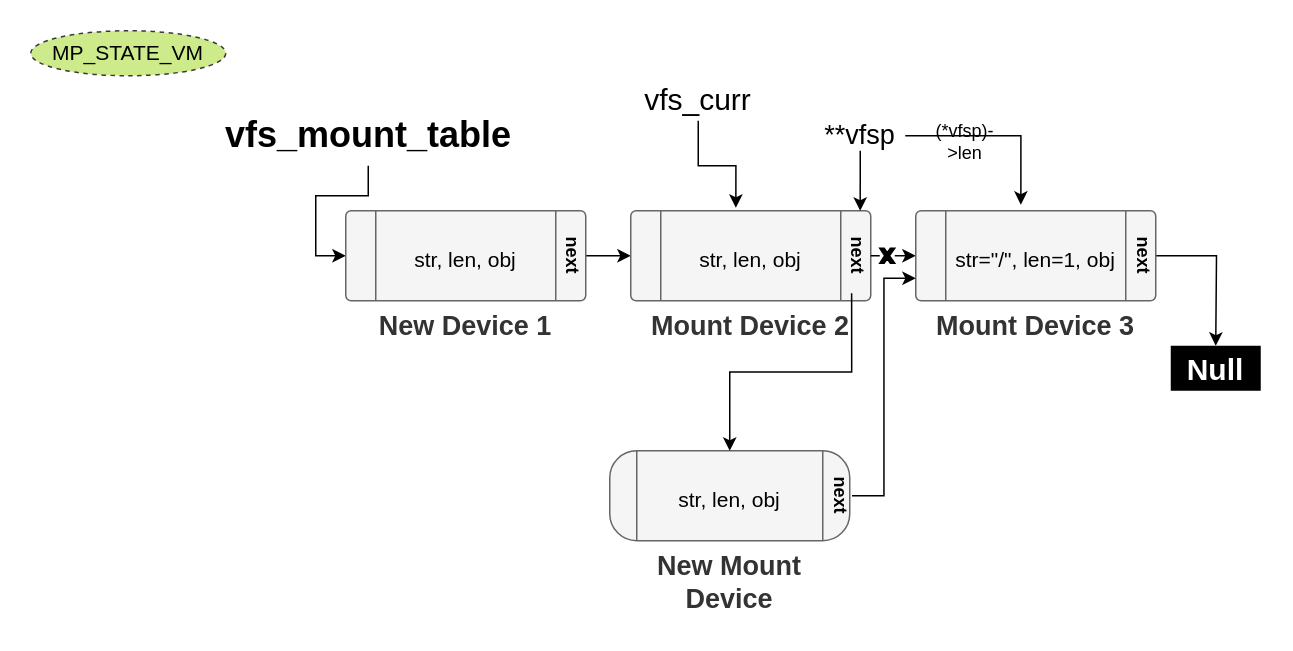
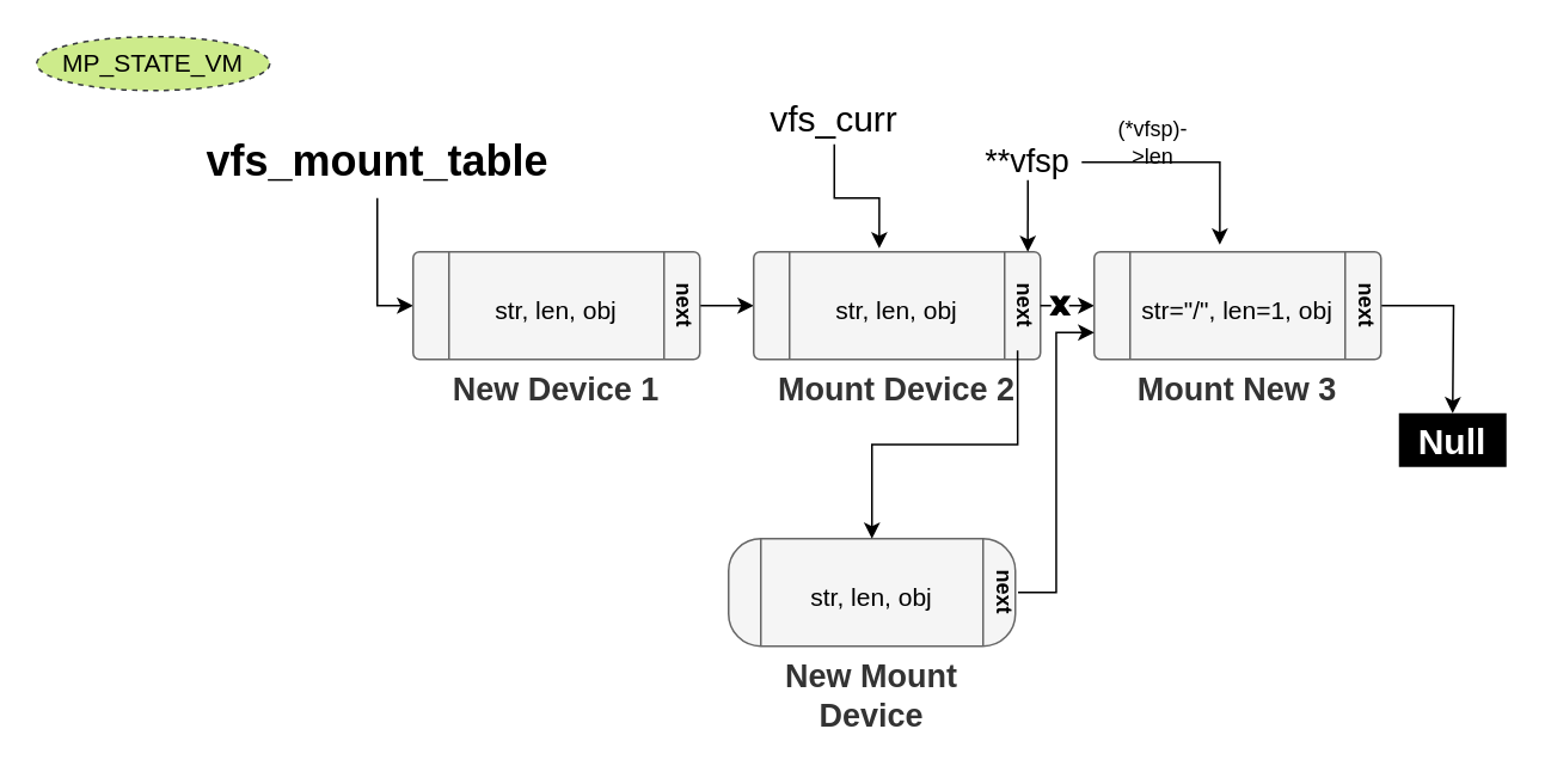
  <mxCell id="0" />
  <mxCell id="1" parent="0" />
  <mxCell id="2" style="edgeStyle=orthogonalEdgeStyle;rounded=0;orthogonalLoop=1;jettySize=auto;html=1;entryX=0;entryY=0.5;entryDx=0;entryDy=0;" parent="1" source="3" target="5" edge="1"><mxGeometry relative="1" as="geometry" /></mxCell>
- <mxCell id="3" value="&lt;h1&gt;vfs_mount_table&lt;/h1&gt;&lt;p&gt;&lt;br&gt;&lt;/p&gt;" style="text;html=1;strokeColor=none;fillColor=none;spacing=5;spacingTop=-20;whiteSpace=wrap;overflow=hidden;rounded=0;" parent="1" vertex="1"><mxGeometry x="145" y="70" width="200" height="40" as="geometry" /></mxCell>
+ <mxCell id="3" value="&lt;h1&gt;vfs_mount_table&lt;/h1&gt;&lt;p&gt;&lt;br&gt;&lt;/p&gt;" style="text;html=1;strokeColor=none;fillColor=none;spacing=5;spacingTop=-20;whiteSpace=wrap;overflow=hidden;rounded=0;" parent="1" vertex="1"><mxGeometry x="110" y="70" width="200" height="40" as="geometry" /></mxCell>
  <mxCell id="4" style="edgeStyle=orthogonalEdgeStyle;rounded=0;orthogonalLoop=1;jettySize=auto;html=1;exitX=1;exitY=0.5;exitDx=0;exitDy=0;" parent="1" source="5" target="7" edge="1"><mxGeometry relative="1" as="geometry" /></mxCell>
  <mxCell id="5" value="New Device 1 " style="verticalLabelPosition=bottom;verticalAlign=top;html=1;shape=process;whiteSpace=wrap;rounded=1;size=0.125;arcSize=6;fillColor=#f5f5f5;strokeColor=#666666;fontColor=#333333;fontSize=18;fontStyle=1" parent="1" vertex="1"><mxGeometry x="230" y="140" width="160" height="60" as="geometry" /></mxCell>
  <mxCell id="6" style="edgeStyle=orthogonalEdgeStyle;rounded=0;orthogonalLoop=1;jettySize=auto;html=1;exitX=1;exitY=0.5;exitDx=0;exitDy=0;entryX=0;entryY=0.5;entryDx=0;entryDy=0;startArrow=none;" parent="1" source="29" target="9" edge="1"><mxGeometry relative="1" as="geometry" /></mxCell>
  <mxCell id="7" value="&lt;div style=&quot;font-size: 18px;&quot;&gt;Mount Device 2&lt;/div&gt;&lt;div style=&quot;font-size: 18px;&quot;&gt;&lt;br style=&quot;font-size: 18px;&quot;&gt; &lt;/div&gt;" style="verticalLabelPosition=bottom;verticalAlign=top;html=1;shape=process;whiteSpace=wrap;rounded=1;size=0.125;arcSize=6;fillColor=#f5f5f5;fontColor=#333333;strokeColor=#666666;fontSize=18;fontStyle=1" parent="1" vertex="1"><mxGeometry x="420" y="140" width="160" height="60" as="geometry" /></mxCell>
  <mxCell id="8" style="edgeStyle=orthogonalEdgeStyle;rounded=0;orthogonalLoop=1;jettySize=auto;html=1;exitX=1;exitY=0.5;exitDx=0;exitDy=0;" parent="1" source="9" edge="1"><mxGeometry relative="1" as="geometry"><mxPoint x="810" y="230" as="targetPoint" /></mxGeometry></mxCell>
- <mxCell id="9" value="&lt;div style=&quot;font-size: 18px;&quot;&gt;Mount Device 3&lt;/div&gt;&lt;div style=&quot;font-size: 18px;&quot;&gt;&lt;br style=&quot;font-size: 18px;&quot;&gt; &lt;/div&gt;" style="verticalLabelPosition=bottom;verticalAlign=top;html=1;shape=process;whiteSpace=wrap;rounded=1;size=0.125;arcSize=6;fillColor=#f5f5f5;fontColor=#333333;strokeColor=#666666;fontSize=18;fontStyle=1" parent="1" vertex="1"><mxGeometry x="610" y="140" width="160" height="60" as="geometry" /></mxCell>
+ <mxCell id="9" value="&lt;div style=&quot;font-size: 18px;&quot;&gt;Mount New 3&lt;/div&gt;&lt;div style=&quot;font-size: 18px;&quot;&gt;&lt;br style=&quot;font-size: 18px;&quot;&gt; &lt;/div&gt;" style="verticalLabelPosition=bottom;verticalAlign=top;html=1;shape=process;whiteSpace=wrap;rounded=1;size=0.125;arcSize=6;fillColor=#f5f5f5;fontColor=#333333;strokeColor=#666666;fontSize=18;fontStyle=1" parent="1" vertex="1"><mxGeometry x="610" y="140" width="160" height="60" as="geometry" /></mxCell>
  <mxCell id="10" value="&lt;div&gt;&lt;font size=&quot;1&quot;&gt;&lt;b style=&quot;font-size: 20px&quot;&gt;Null&lt;/b&gt;&lt;/font&gt;&lt;/div&gt;" style="text;html=1;strokeColor=none;fillColor=#000000;align=center;verticalAlign=middle;whiteSpace=wrap;rounded=0;fontColor=#FFFFFF;" parent="1" vertex="1"><mxGeometry x="780" y="230" width="60" height="30" as="geometry" /></mxCell>
  <mxCell id="11" style="edgeStyle=orthogonalEdgeStyle;rounded=0;orthogonalLoop=1;jettySize=auto;html=1;entryX=0.438;entryY=-0.033;entryDx=0;entryDy=0;entryPerimeter=0;fontSize=20;" parent="1" source="12" target="7" edge="1"><mxGeometry relative="1" as="geometry" /></mxCell>
  <mxCell id="12" value="vfs_curr" style="text;html=1;strokeColor=none;fillColor=none;align=center;verticalAlign=middle;whiteSpace=wrap;rounded=0;fontSize=20;" parent="1" vertex="1"><mxGeometry x="435" y="50" width="60" height="30" as="geometry" /></mxCell>
  <mxCell id="13" value="&lt;font style=&quot;font-size: 14px&quot;&gt;str, len, obj&lt;br&gt;&lt;/font&gt;" style="text;html=1;align=center;verticalAlign=middle;whiteSpace=wrap;rounded=0;fontSize=20;labelPosition=center;verticalLabelPosition=middle;" parent="1" vertex="1"><mxGeometry x="250" y="145" width="120" height="50" as="geometry" /></mxCell>
  <mxCell id="14" value="&lt;font style=&quot;font-size: 14px&quot;&gt;str, len, obj&lt;br&gt;&lt;/font&gt;" style="text;html=1;align=center;verticalAlign=middle;whiteSpace=wrap;rounded=0;fontSize=20;labelPosition=center;verticalLabelPosition=middle;" parent="1" vertex="1"><mxGeometry x="440" y="145" width="120" height="50" as="geometry" /></mxCell>
  <mxCell id="15" value="&lt;font style=&quot;font-size: 14px&quot;&gt;str=&quot;/&quot;, len=1, obj&lt;br&gt;&lt;/font&gt;" style="text;html=1;align=center;verticalAlign=middle;whiteSpace=wrap;rounded=0;fontSize=20;labelPosition=center;verticalLabelPosition=middle;" parent="1" vertex="1"><mxGeometry x="630" y="145" width="120" height="50" as="geometry" /></mxCell>
  <mxCell id="16" value="MP_STATE_VM" style="ellipse;whiteSpace=wrap;html=1;fontSize=14;fillColor=#cdeb8b;strokeColor=#36393d;dashed=1;" parent="1" vertex="1"><mxGeometry x="20" y="20" width="130" height="30" as="geometry" /></mxCell>
  <mxCell id="17" value="&lt;div style=&quot;font-size: 18px&quot;&gt;New Mount Device&lt;/div&gt;&lt;div style=&quot;font-size: 18px&quot;&gt;&lt;br style=&quot;font-size: 18px&quot;&gt; &lt;/div&gt;" style="verticalLabelPosition=bottom;verticalAlign=top;html=1;shape=process;whiteSpace=wrap;rounded=1;size=0.062;arcSize=30;fillColor=#f5f5f5;fontColor=#333333;strokeColor=#666666;fontSize=18;fontStyle=1" parent="1" vertex="1"><mxGeometry x="406" y="300" width="160" height="60" as="geometry" /></mxCell>
  <mxCell id="18" value="&lt;font style=&quot;font-size: 14px&quot;&gt;str, len, obj&lt;br&gt;&lt;/font&gt;" style="text;html=1;align=center;verticalAlign=middle;whiteSpace=wrap;rounded=0;fontSize=20;labelPosition=center;verticalLabelPosition=middle;" parent="1" vertex="1"><mxGeometry x="426" y="305" width="120" height="50" as="geometry" /></mxCell>
  <mxCell id="19" style="edgeStyle=orthogonalEdgeStyle;rounded=0;orthogonalLoop=1;jettySize=auto;html=1;exitX=0.5;exitY=1;exitDx=0;exitDy=0;entryX=0.956;entryY=0;entryDx=0;entryDy=0;entryPerimeter=0;fontSize=18;fontColor=#000000;" parent="1" source="21" target="7" edge="1"><mxGeometry relative="1" as="geometry" /></mxCell>
  <mxCell id="20" style="edgeStyle=orthogonalEdgeStyle;rounded=0;orthogonalLoop=1;jettySize=auto;html=1;exitX=1;exitY=0.5;exitDx=0;exitDy=0;entryX=0.438;entryY=-0.067;entryDx=0;entryDy=0;entryPerimeter=0;fontSize=18;fontColor=#000000;" parent="1" source="21" target="9" edge="1"><mxGeometry relative="1" as="geometry" /></mxCell>
  <mxCell id="21" value="&lt;div&gt;**vfsp&lt;/div&gt;" style="text;html=1;strokeColor=none;fillColor=none;align=center;verticalAlign=middle;whiteSpace=wrap;rounded=0;fontSize=18;fontColor=#000000;" parent="1" vertex="1"><mxGeometry x="543" y="80" width="60" height="20" as="geometry" /></mxCell>
- <mxCell id="22" value="(*vfsp)-&amp;gt;len" style="text;html=1;strokeColor=none;fillColor=none;align=center;verticalAlign=middle;whiteSpace=wrap;rounded=0;fontSize=12;fontColor=#000000;" parent="1" vertex="1"><mxGeometry x="613" y="79" width="60" height="30" as="geometry" /></mxCell>
+ <mxCell id="22" value="(*vfsp)-&amp;gt;len" style="text;html=1;strokeColor=none;fillColor=none;align=center;verticalAlign=middle;whiteSpace=wrap;rounded=0;fontSize=12;fontColor=#000000;" parent="1" vertex="1"><mxGeometry x="613" y="64" width="60" height="30" as="geometry" /></mxCell>
  <mxCell id="23" style="edgeStyle=orthogonalEdgeStyle;rounded=0;orthogonalLoop=1;jettySize=auto;html=1;exitX=1;exitY=0.75;exitDx=0;exitDy=0;entryX=0.5;entryY=0;entryDx=0;entryDy=0;fontSize=12;fontColor=#000000;" parent="1" source="24" target="17" edge="1"><mxGeometry relative="1" as="geometry" /></mxCell>
  <mxCell id="24" value="next" style="text;html=1;strokeColor=none;fillColor=none;align=center;verticalAlign=middle;whiteSpace=wrap;rounded=0;fontSize=12;fontColor=#000000;rotation=90;fontStyle=1" parent="1" vertex="1"><mxGeometry x="546" y="162.5" width="50" height="15" as="geometry" /></mxCell>
  <mxCell id="25" value="next" style="text;html=1;strokeColor=none;fillColor=none;align=center;verticalAlign=middle;whiteSpace=wrap;rounded=0;fontSize=12;fontColor=#000000;rotation=90;fontStyle=1" parent="1" vertex="1"><mxGeometry x="356" y="162.5" width="50" height="15" as="geometry" /></mxCell>
  <mxCell id="26" value="next" style="text;html=1;strokeColor=none;fillColor=none;align=center;verticalAlign=middle;whiteSpace=wrap;rounded=0;fontSize=12;fontColor=#000000;rotation=90;fontStyle=1" parent="1" vertex="1"><mxGeometry x="737" y="162.5" width="50" height="15" as="geometry" /></mxCell>
  <mxCell id="27" style="edgeStyle=orthogonalEdgeStyle;rounded=0;orthogonalLoop=1;jettySize=auto;html=1;fontSize=12;fontColor=#000000;entryX=0;entryY=0.75;entryDx=0;entryDy=0;" parent="1" source="28" target="9" edge="1"><mxGeometry relative="1" as="geometry" /></mxCell>
  <mxCell id="28" value="next" style="text;html=1;strokeColor=none;fillColor=none;align=center;verticalAlign=middle;whiteSpace=wrap;rounded=0;fontSize=12;fontColor=#000000;rotation=90;fontStyle=1" parent="1" vertex="1"><mxGeometry x="535" y="322.5" width="50" height="15" as="geometry" /></mxCell>
  <mxCell id="29" value="" style="verticalLabelPosition=bottom;verticalAlign=top;html=1;shape=mxgraph.basic.x;fontSize=12;fontColor=#000000;fillColor=#000000;" parent="1" vertex="1"><mxGeometry x="586" y="165" width="10" height="10" as="geometry" /></mxCell>
  <mxCell id="30" value="" style="edgeStyle=orthogonalEdgeStyle;rounded=0;orthogonalLoop=1;jettySize=auto;html=1;exitX=1;exitY=0.5;exitDx=0;exitDy=0;entryX=0;entryY=0.5;entryDx=0;entryDy=0;endArrow=none;" parent="1" source="7" target="29" edge="1"><mxGeometry relative="1" as="geometry"><mxPoint x="580" y="170" as="sourcePoint" /><mxPoint x="610" y="170" as="targetPoint" /></mxGeometry></mxCell>
